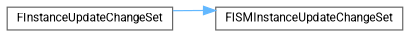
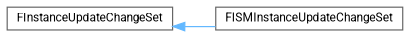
  digraph {
    rankdir=LR
    fontname=Roboto
    node [color=grey40 fillcolor=white fontname=Roboto fontsize=10 shape=box style=filled]
    n1 [height=0.2 label=FInstanceUpdateChangeSet width=0.4]
    n2 [height=0.2 label=FISMInstanceUpdateChangeSet width=0.4]
-   n2 -> n1 [color=steelblue1 dir=back fontname=Roboto fontsize=10 labelfontname=Helvetica labelfontsize=10 style=solid]
+   n1 -> n2 [color=steelblue1 dir=back fontname=Roboto fontsize=10 labelfontname=Helvetica labelfontsize=10 style=solid]
  }
